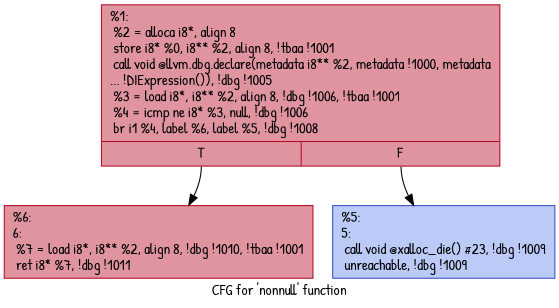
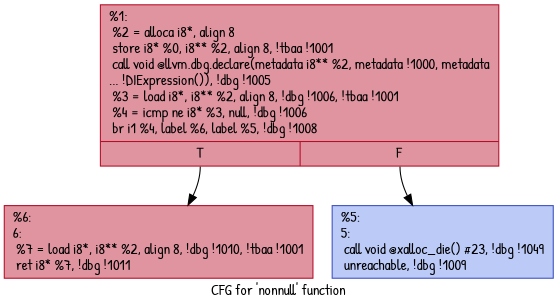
  digraph {
    label="CFG for 'nonnull' function"
    fontname="Patrick Hand"
    node [color="#b70d28ff" fillcolor="#b70d2870" shape=record style=filled fontname="Patrick Hand"]
    edge [fontname="Patrick Hand"]
    n1 [label="{%1:\l  %2 = alloca i8*, align 8\l  store i8* %0, i8** %2, align 8, !tbaa !1001\l  call void @llvm.dbg.declare(metadata i8** %2, metadata !1000, metadata\l... !DIExpression()), !dbg !1005\l  %3 = load i8*, i8** %2, align 8, !dbg !1006, !tbaa !1001\l  %4 = icmp ne i8* %3, null, !dbg !1006\l  br i1 %4, label %6, label %5, !dbg !1008\l|{<s0>T|<s1>F}}"]
    n2 [label="{%6:\l6:                                                \l  %7 = load i8*, i8** %2, align 8, !dbg !1010, !tbaa !1001\l  ret i8* %7, !dbg !1011\l}"]
-   n3 [color="#3d50c3ff" fillcolor="#6687ed70" label="{%5:\l5:                                                \l  call void @xalloc_die() #23, !dbg !1009\l  unreachable, !dbg !1009\l}"]
+   n3 [color="#3d50c3ff" fillcolor="#6687ed70" label="{%5:\l5:                                                \l  call void @xalloc_die() #23, !dbg !1049\l  unreachable, !dbg !1009\l}"]
    n1 -> n2 [tailport=s0]
    n1 -> n3 [tailport=s1]
  }
